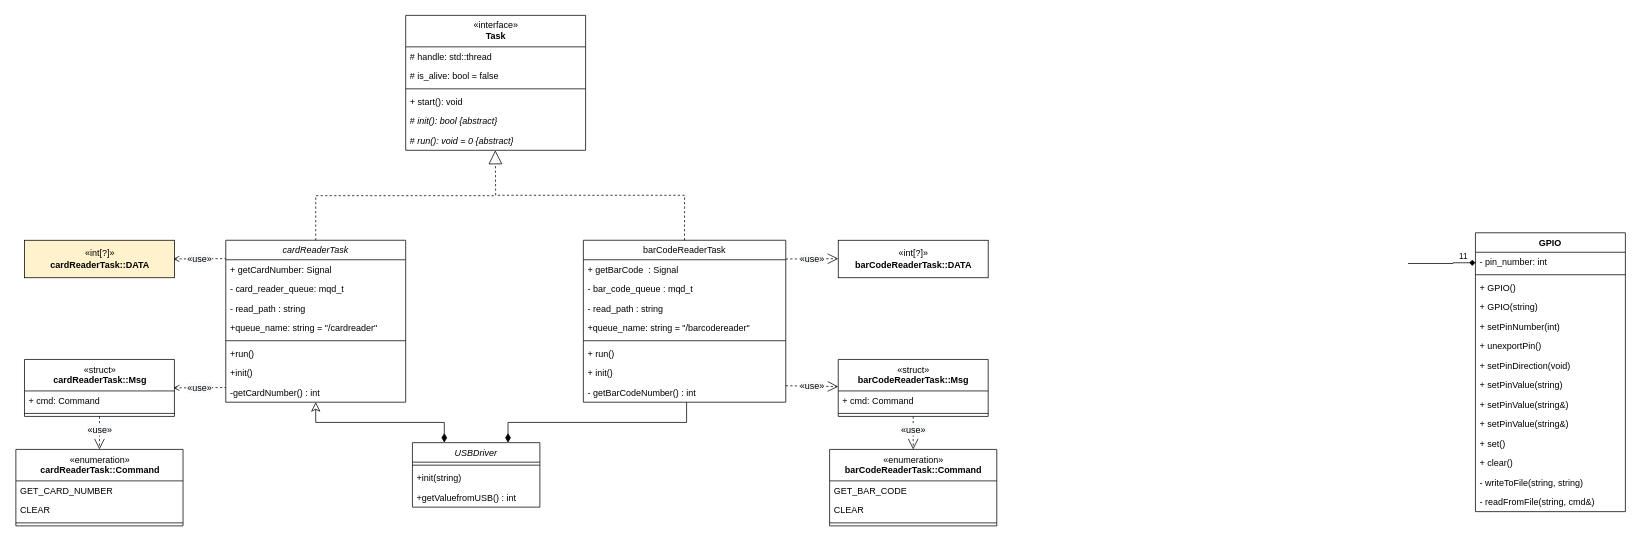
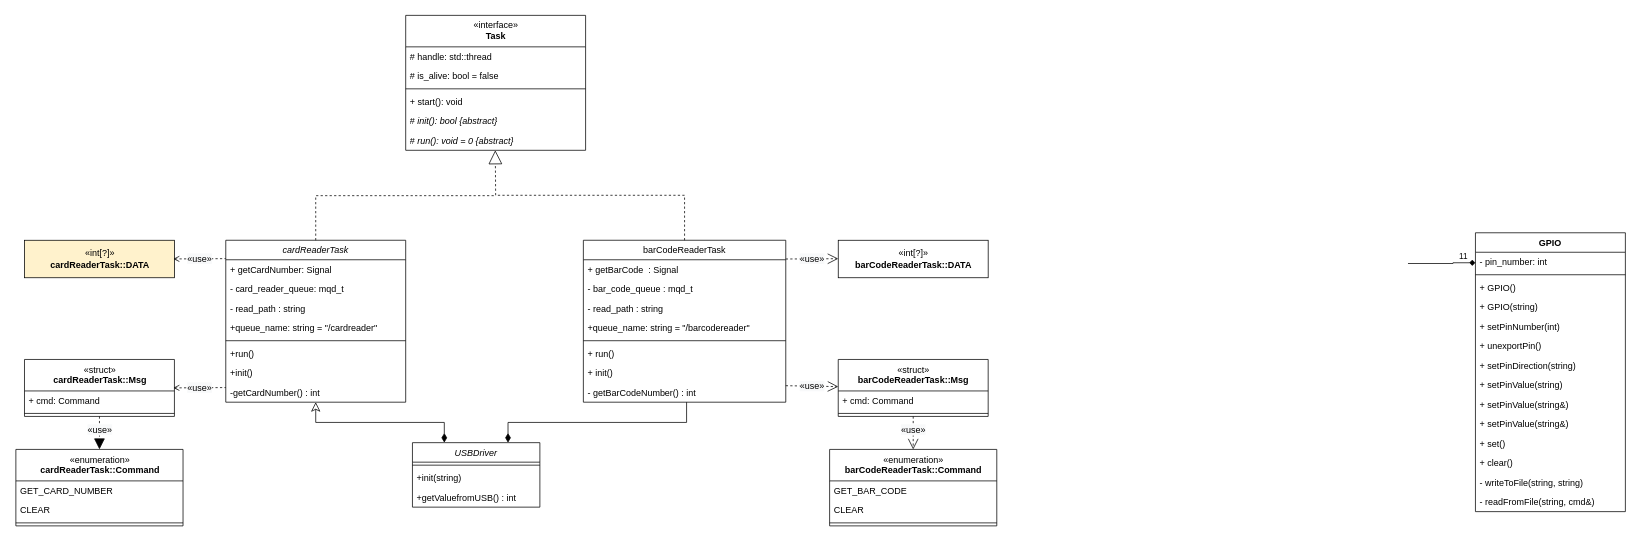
  <mxCell id="0" />
  <mxCell id="1" parent="0" />
  <mxCell id="2" value="cardReaderTask" style="swimlane;fontStyle=2;align=center;verticalAlign=top;childLayout=stackLayout;horizontal=1;startSize=26;horizontalStack=0;resizeParent=1;resizeLast=0;collapsible=1;marginBottom=0;rounded=0;shadow=0;strokeWidth=1;" parent="1" vertex="1"><mxGeometry x="300" y="320" width="240" height="216" as="geometry"><mxRectangle x="230" y="140" width="160" height="26" as="alternateBounds" /></mxGeometry></mxCell>
  <mxCell id="3" value="+ getCardNumber: Signal" style="text;align=left;verticalAlign=top;spacingLeft=4;spacingRight=4;overflow=hidden;rotatable=0;points=[[0,0.5],[1,0.5]];portConstraint=eastwest;" parent="2" vertex="1"><mxGeometry y="26" width="240" height="26" as="geometry" /></mxCell>
  <mxCell id="4" value="- card_reader_queue: mqd_t" style="text;align=left;verticalAlign=top;spacingLeft=4;spacingRight=4;overflow=hidden;rotatable=0;points=[[0,0.5],[1,0.5]];portConstraint=eastwest;" parent="2" vertex="1"><mxGeometry y="52" width="240" height="26" as="geometry" /></mxCell>
  <mxCell id="5" value="- read_path : string" style="text;align=left;verticalAlign=top;spacingLeft=4;spacingRight=4;overflow=hidden;rotatable=0;points=[[0,0.5],[1,0.5]];portConstraint=eastwest;" parent="2" vertex="1"><mxGeometry y="78" width="240" height="26" as="geometry" /></mxCell>
  <mxCell id="6" value="+queue_name: string = &quot;/cardreader&quot;" style="text;align=left;verticalAlign=top;spacingLeft=4;spacingRight=4;overflow=hidden;rotatable=0;points=[[0,0.5],[1,0.5]];portConstraint=eastwest;" vertex="1" parent="2"><mxGeometry y="104" width="240" height="26" as="geometry" /></mxCell>
  <mxCell id="7" value="" style="line;html=1;strokeWidth=1;align=left;verticalAlign=middle;spacingTop=-1;spacingLeft=3;spacingRight=3;rotatable=0;labelPosition=right;points=[];portConstraint=eastwest;" parent="2" vertex="1"><mxGeometry y="130" width="240" height="8" as="geometry" /></mxCell>
  <mxCell id="8" value="+run()" style="text;align=left;verticalAlign=top;spacingLeft=4;spacingRight=4;overflow=hidden;rotatable=0;points=[[0,0.5],[1,0.5]];portConstraint=eastwest;" parent="2" vertex="1"><mxGeometry y="138" width="240" height="26" as="geometry" /></mxCell>
  <mxCell id="9" value="+init()" style="text;align=left;verticalAlign=top;spacingLeft=4;spacingRight=4;overflow=hidden;rotatable=0;points=[[0,0.5],[1,0.5]];portConstraint=eastwest;" parent="2" vertex="1"><mxGeometry y="164" width="240" height="26" as="geometry" /></mxCell>
  <mxCell id="10" value="-getCardNumber() : int" style="text;align=left;verticalAlign=top;spacingLeft=4;spacingRight=4;overflow=hidden;rotatable=0;points=[[0,0.5],[1,0.5]];portConstraint=eastwest;" parent="2" vertex="1"><mxGeometry y="190" width="240" height="26" as="geometry" /></mxCell>
  <mxCell id="11" value="barCodeReaderTask" style="swimlane;fontStyle=0;align=center;verticalAlign=top;childLayout=stackLayout;horizontal=1;startSize=26;horizontalStack=0;resizeParent=1;resizeLast=0;collapsible=1;marginBottom=0;rounded=0;shadow=0;strokeWidth=1;" parent="1" vertex="1"><mxGeometry x="777" y="320" width="270" height="216" as="geometry"><mxRectangle x="550" y="140" width="160" height="26" as="alternateBounds" /></mxGeometry></mxCell>
  <mxCell id="12" value="+ getBarCode  : Signal" style="text;align=left;verticalAlign=top;spacingLeft=4;spacingRight=4;overflow=hidden;rotatable=0;points=[[0,0.5],[1,0.5]];portConstraint=eastwest;" parent="11" vertex="1"><mxGeometry y="26" width="270" height="26" as="geometry" /></mxCell>
  <mxCell id="13" value="- bar_code_queue : mqd_t&#10;" style="text;align=left;verticalAlign=top;spacingLeft=4;spacingRight=4;overflow=hidden;rotatable=0;points=[[0,0.5],[1,0.5]];portConstraint=eastwest;" parent="11" vertex="1"><mxGeometry y="52" width="270" height="26" as="geometry" /></mxCell>
  <mxCell id="14" value="- read_path : string" style="text;align=left;verticalAlign=top;spacingLeft=4;spacingRight=4;overflow=hidden;rotatable=0;points=[[0,0.5],[1,0.5]];portConstraint=eastwest;" vertex="1" parent="11"><mxGeometry y="78" width="270" height="26" as="geometry" /></mxCell>
  <mxCell id="15" value="+queue_name: string = &quot;/barcodereader&quot;" style="text;align=left;verticalAlign=top;spacingLeft=4;spacingRight=4;overflow=hidden;rotatable=0;points=[[0,0.5],[1,0.5]];portConstraint=eastwest;" parent="11" vertex="1"><mxGeometry y="104" width="270" height="26" as="geometry" /></mxCell>
  <mxCell id="16" value="" style="line;html=1;strokeWidth=1;align=left;verticalAlign=middle;spacingTop=-1;spacingLeft=3;spacingRight=3;rotatable=0;labelPosition=right;points=[];portConstraint=eastwest;" parent="11" vertex="1"><mxGeometry y="130" width="270" height="8" as="geometry" /></mxCell>
  <mxCell id="17" value="+ run()" style="text;align=left;verticalAlign=top;spacingLeft=4;spacingRight=4;overflow=hidden;rotatable=0;points=[[0,0.5],[1,0.5]];portConstraint=eastwest;" parent="11" vertex="1"><mxGeometry y="138" width="270" height="26" as="geometry" /></mxCell>
  <mxCell id="18" value="+ init()" style="text;align=left;verticalAlign=top;spacingLeft=4;spacingRight=4;overflow=hidden;rotatable=0;points=[[0,0.5],[1,0.5]];portConstraint=eastwest;" parent="11" vertex="1"><mxGeometry y="164" width="270" height="26" as="geometry" /></mxCell>
  <mxCell id="19" value="- getBarCodeNumber() : int" style="text;align=left;verticalAlign=top;spacingLeft=4;spacingRight=4;overflow=hidden;rotatable=0;points=[[0,0.5],[1,0.5]];portConstraint=eastwest;" parent="11" vertex="1"><mxGeometry y="190" width="270" height="26" as="geometry" /></mxCell>
  <mxCell id="20" style="edgeStyle=orthogonalEdgeStyle;rounded=0;orthogonalLoop=1;jettySize=auto;html=1;exitX=0.25;exitY=0;exitDx=0;exitDy=0;entryX=0.5;entryY=1;entryDx=0;entryDy=0;endArrow=classic;endFill=0;endSize=10;startSize=10;startArrow=diamondThin;startFill=1;" parent="1" source="22" target="2" edge="1"><mxGeometry relative="1" as="geometry" /></mxCell>
  <mxCell id="21" style="edgeStyle=orthogonalEdgeStyle;rounded=0;orthogonalLoop=1;jettySize=auto;html=1;exitX=0.75;exitY=0;exitDx=0;exitDy=0;entryX=0.51;entryY=1;entryDx=0;entryDy=0;entryPerimeter=0;endArrow=none;endFill=0;strokeWidth=1;endSize=10;startArrow=diamondThin;startFill=1;startSize=10;" parent="1" source="22" target="19" edge="1"><mxGeometry relative="1" as="geometry" /></mxCell>
  <mxCell id="22" value="USBDriver" style="swimlane;fontStyle=2;align=center;verticalAlign=top;childLayout=stackLayout;horizontal=1;startSize=26;horizontalStack=0;resizeParent=1;resizeLast=0;collapsible=1;marginBottom=0;rounded=0;shadow=0;strokeWidth=1;" parent="1" vertex="1"><mxGeometry x="549" y="590" width="170" height="86" as="geometry"><mxRectangle x="230" y="140" width="160" height="26" as="alternateBounds" /></mxGeometry></mxCell>
  <mxCell id="23" value="" style="line;html=1;strokeWidth=1;align=left;verticalAlign=middle;spacingTop=-1;spacingLeft=3;spacingRight=3;rotatable=0;labelPosition=right;points=[];portConstraint=eastwest;" parent="22" vertex="1"><mxGeometry y="26" width="170" height="8" as="geometry" /></mxCell>
  <mxCell id="24" value="+init(string)" style="text;align=left;verticalAlign=top;spacingLeft=4;spacingRight=4;overflow=hidden;rotatable=0;points=[[0,0.5],[1,0.5]];portConstraint=eastwest;" parent="22" vertex="1"><mxGeometry y="34" width="170" height="26" as="geometry" /></mxCell>
  <mxCell id="25" value="+getValuefromUSB() : int" style="text;align=left;verticalAlign=top;spacingLeft=4;spacingRight=4;overflow=hidden;rotatable=0;points=[[0,0.5],[1,0.5]];portConstraint=eastwest;" parent="22" vertex="1"><mxGeometry y="60" width="170" height="26" as="geometry" /></mxCell>
  <mxCell id="26" value="&lt;span style=&quot;font-size: 12px ; background-color: rgb(248 , 249 , 250)&quot;&gt;«use»&lt;/span&gt;" style="endArrow=open;endSize=12;dashed=1;html=1;exitX=0.5;exitY=1;exitDx=0;exitDy=0;" edge="1" parent="1" source="28" target="31"><mxGeometry x="-0.176" width="160" relative="1" as="geometry"><mxPoint x="1217" y="581" as="sourcePoint" /><mxPoint x="1117" y="645" as="targetPoint" /><mxPoint as="offset" /></mxGeometry></mxCell>
  <mxCell id="27" value="&lt;span style=&quot;font-size: 12px ; background-color: rgb(248 , 249 , 250)&quot;&gt;«use»&lt;/span&gt;" style="endArrow=open;endSize=12;dashed=1;html=1;exitX=1;exitY=0.5;exitDx=0;exitDy=0;" edge="1" parent="1" target="28"><mxGeometry width="160" relative="1" as="geometry"><mxPoint x="1047" y="514" as="sourcePoint" /><mxPoint x="1187" y="399" as="targetPoint" /></mxGeometry></mxCell>
  <mxCell id="28" value="&lt;span style=&quot;font-weight: normal&quot;&gt;«struct»&lt;br&gt;&lt;/span&gt;barCodeReaderTask::Msg" style="swimlane;fontStyle=1;align=center;verticalAlign=top;childLayout=stackLayout;horizontal=1;startSize=42;horizontalStack=0;resizeParent=1;resizeParentMax=0;resizeLast=0;collapsible=1;marginBottom=0;html=1;" vertex="1" parent="1"><mxGeometry x="1117" y="479" width="200" height="76" as="geometry" /></mxCell>
  <mxCell id="29" value="+ cmd: Command" style="text;strokeColor=none;fillColor=none;align=left;verticalAlign=top;spacingLeft=4;spacingRight=4;overflow=hidden;rotatable=0;points=[[0,0.5],[1,0.5]];portConstraint=eastwest;" vertex="1" parent="28"><mxGeometry y="42" width="200" height="26" as="geometry" /></mxCell>
  <mxCell id="30" value="" style="line;strokeWidth=1;fillColor=none;align=left;verticalAlign=middle;spacingTop=-1;spacingLeft=3;spacingRight=3;rotatable=0;labelPosition=right;points=[];portConstraint=eastwest;" vertex="1" parent="28"><mxGeometry y="68" width="200" height="8" as="geometry" /></mxCell>
  <mxCell id="31" value="&lt;span style=&quot;font-weight: normal&quot;&gt;«enumeration»&lt;br&gt;&lt;/span&gt;barCodeReaderTask::Command" style="swimlane;fontStyle=1;align=center;verticalAlign=top;childLayout=stackLayout;horizontal=1;startSize=42;horizontalStack=0;resizeParent=1;resizeParentMax=0;resizeLast=0;collapsible=1;marginBottom=0;html=1;" vertex="1" parent="1"><mxGeometry x="1105.5" y="599" width="223" height="102" as="geometry" /></mxCell>
  <mxCell id="32" value="GET_BAR_CODE" style="text;strokeColor=none;fillColor=none;align=left;verticalAlign=top;spacingLeft=4;spacingRight=4;overflow=hidden;rotatable=0;points=[[0,0.5],[1,0.5]];portConstraint=eastwest;" vertex="1" parent="31"><mxGeometry y="42" width="223" height="26" as="geometry" /></mxCell>
  <mxCell id="33" value="CLEAR" style="text;strokeColor=none;fillColor=none;align=left;verticalAlign=top;spacingLeft=4;spacingRight=4;overflow=hidden;rotatable=0;points=[[0,0.5],[1,0.5]];portConstraint=eastwest;" vertex="1" parent="31"><mxGeometry y="68" width="223" height="26" as="geometry" /></mxCell>
  <mxCell id="34" value="" style="line;strokeWidth=1;fillColor=none;align=left;verticalAlign=middle;spacingTop=-1;spacingLeft=3;spacingRight=3;rotatable=0;labelPosition=right;points=[];portConstraint=eastwest;" vertex="1" parent="31"><mxGeometry y="94" width="223" height="8" as="geometry" /></mxCell>
  <mxCell id="35" value="GPIO" style="swimlane;fontStyle=1;align=center;verticalAlign=top;childLayout=stackLayout;horizontal=1;startSize=26;horizontalStack=0;resizeParent=1;resizeParentMax=0;resizeLast=0;collapsible=1;marginBottom=0;" vertex="1" parent="1"><mxGeometry x="1967" y="310" width="200" height="372" as="geometry"><mxRectangle x="1110" y="530" width="110" height="26" as="alternateBounds" /></mxGeometry></mxCell>
  <mxCell id="36" value="- pin_number: int" style="text;strokeColor=none;fillColor=none;align=left;verticalAlign=top;spacingLeft=4;spacingRight=4;overflow=hidden;rotatable=0;points=[[0,0.5],[1,0.5]];portConstraint=eastwest;" vertex="1" parent="35"><mxGeometry y="26" width="200" height="26" as="geometry" /></mxCell>
  <mxCell id="37" value="" style="line;strokeWidth=1;fillColor=none;align=left;verticalAlign=middle;spacingTop=-1;spacingLeft=3;spacingRight=3;rotatable=0;labelPosition=right;points=[];portConstraint=eastwest;" vertex="1" parent="35"><mxGeometry y="52" width="200" height="8" as="geometry" /></mxCell>
  <mxCell id="38" value="+ GPIO()" style="text;strokeColor=none;fillColor=none;align=left;verticalAlign=top;spacingLeft=4;spacingRight=4;overflow=hidden;rotatable=0;points=[[0,0.5],[1,0.5]];portConstraint=eastwest;" vertex="1" parent="35"><mxGeometry y="60" width="200" height="26" as="geometry" /></mxCell>
  <mxCell id="39" value="+ GPIO(string)" style="text;strokeColor=none;fillColor=none;align=left;verticalAlign=top;spacingLeft=4;spacingRight=4;overflow=hidden;rotatable=0;points=[[0,0.5],[1,0.5]];portConstraint=eastwest;" vertex="1" parent="35"><mxGeometry y="86" width="200" height="26" as="geometry" /></mxCell>
  <mxCell id="40" value="+ setPinNumber(int)" style="text;strokeColor=none;fillColor=none;align=left;verticalAlign=top;spacingLeft=4;spacingRight=4;overflow=hidden;rotatable=0;points=[[0,0.5],[1,0.5]];portConstraint=eastwest;" vertex="1" parent="35"><mxGeometry y="112" width="200" height="26" as="geometry" /></mxCell>
  <mxCell id="41" value="+ unexportPin()" style="text;strokeColor=none;fillColor=none;align=left;verticalAlign=top;spacingLeft=4;spacingRight=4;overflow=hidden;rotatable=0;points=[[0,0.5],[1,0.5]];portConstraint=eastwest;" vertex="1" parent="35"><mxGeometry y="138" width="200" height="26" as="geometry" /></mxCell>
- <mxCell id="42" value="+ setPinDirection(void)" style="text;strokeColor=none;fillColor=none;align=left;verticalAlign=top;spacingLeft=4;spacingRight=4;overflow=hidden;rotatable=0;points=[[0,0.5],[1,0.5]];portConstraint=eastwest;" vertex="1" parent="35"><mxGeometry y="164" width="200" height="26" as="geometry" /></mxCell>
+ <mxCell id="42" value="+ setPinDirection(string)" style="text;strokeColor=none;fillColor=none;align=left;verticalAlign=top;spacingLeft=4;spacingRight=4;overflow=hidden;rotatable=0;points=[[0,0.5],[1,0.5]];portConstraint=eastwest;" vertex="1" parent="35"><mxGeometry y="164" width="200" height="26" as="geometry" /></mxCell>
  <mxCell id="43" value="+ setPinValue(string)" style="text;strokeColor=none;fillColor=none;align=left;verticalAlign=top;spacingLeft=4;spacingRight=4;overflow=hidden;rotatable=0;points=[[0,0.5],[1,0.5]];portConstraint=eastwest;" vertex="1" parent="35"><mxGeometry y="190" width="200" height="26" as="geometry" /></mxCell>
  <mxCell id="44" value="+ setPinValue(string&amp;)" style="text;strokeColor=none;fillColor=none;align=left;verticalAlign=top;spacingLeft=4;spacingRight=4;overflow=hidden;rotatable=0;points=[[0,0.5],[1,0.5]];portConstraint=eastwest;" vertex="1" parent="35"><mxGeometry y="216" width="200" height="26" as="geometry" /></mxCell>
  <mxCell id="45" value="+ setPinValue(string&amp;)" style="text;strokeColor=none;fillColor=none;align=left;verticalAlign=top;spacingLeft=4;spacingRight=4;overflow=hidden;rotatable=0;points=[[0,0.5],[1,0.5]];portConstraint=eastwest;" vertex="1" parent="35"><mxGeometry y="242" width="200" height="26" as="geometry" /></mxCell>
  <mxCell id="46" value="+ set()" style="text;strokeColor=none;fillColor=none;align=left;verticalAlign=top;spacingLeft=4;spacingRight=4;overflow=hidden;rotatable=0;points=[[0,0.5],[1,0.5]];portConstraint=eastwest;" vertex="1" parent="35"><mxGeometry y="268" width="200" height="26" as="geometry" /></mxCell>
  <mxCell id="47" value="+ clear()" style="text;strokeColor=none;fillColor=none;align=left;verticalAlign=top;spacingLeft=4;spacingRight=4;overflow=hidden;rotatable=0;points=[[0,0.5],[1,0.5]];portConstraint=eastwest;" vertex="1" parent="35"><mxGeometry y="294" width="200" height="26" as="geometry" /></mxCell>
  <mxCell id="48" value="- writeToFile(string, string)" style="text;strokeColor=none;fillColor=none;align=left;verticalAlign=top;spacingLeft=4;spacingRight=4;overflow=hidden;rotatable=0;points=[[0,0.5],[1,0.5]];portConstraint=eastwest;" vertex="1" parent="35"><mxGeometry y="320" width="200" height="26" as="geometry" /></mxCell>
  <mxCell id="49" value="- readFromFile(string, cmd&amp;)" style="text;strokeColor=none;fillColor=none;align=left;verticalAlign=top;spacingLeft=4;spacingRight=4;overflow=hidden;rotatable=0;points=[[0,0.5],[1,0.5]];portConstraint=eastwest;" vertex="1" parent="35"><mxGeometry y="346" width="200" height="26" as="geometry" /></mxCell>
  <mxCell id="50" value="" style="endArrow=diamond;html=1;edgeStyle=orthogonalEdgeStyle;rounded=0;endFill=1;exitX=1;exitY=0.5;exitDx=0;exitDy=0;" edge="1" parent="1" target="35"><mxGeometry relative="1" as="geometry"><mxPoint x="1877" y="351" as="sourcePoint" /><mxPoint x="1947" y="350" as="targetPoint" /><Array as="points"><mxPoint x="1937" y="350" /></Array></mxGeometry></mxCell>
  <mxCell id="51" value="11" style="edgeLabel;resizable=0;html=1;align=right;verticalAlign=bottom;labelBackgroundColor=none;" connectable="0" vertex="1" parent="50"><mxGeometry x="1" relative="1" as="geometry"><mxPoint x="-10" as="offset" /></mxGeometry></mxCell>
  <mxCell id="52" value="«int[?]»&lt;br&gt;&lt;b&gt;barCodeReaderTask::DATA&lt;/b&gt;" style="html=1;" vertex="1" parent="1"><mxGeometry x="1117" y="320" width="200" height="50" as="geometry" /></mxCell>
  <mxCell id="53" value="&lt;span style=&quot;font-size: 12px ; background-color: rgb(248 , 249 , 250)&quot;&gt;«use»&lt;/span&gt;" style="endArrow=open;endSize=12;dashed=1;html=1;exitX=1;exitY=0.5;exitDx=0;exitDy=0;" edge="1" parent="1"><mxGeometry width="160" relative="1" as="geometry"><mxPoint x="1047" y="345" as="sourcePoint" /><mxPoint x="1117" y="344.588" as="targetPoint" /></mxGeometry></mxCell>
  <mxCell id="54" value="&lt;span style=&quot;font-weight: normal&quot;&gt;«interface»&lt;br&gt;&lt;/span&gt;Task" style="swimlane;fontStyle=1;align=center;verticalAlign=top;childLayout=stackLayout;horizontal=1;startSize=42;horizontalStack=0;resizeParent=1;resizeParentMax=0;resizeLast=0;collapsible=1;marginBottom=0;html=1;" vertex="1" parent="1"><mxGeometry x="540" y="20" width="240" height="180" as="geometry" /></mxCell>
  <mxCell id="55" value="# handle: std::thread" style="text;strokeColor=none;fillColor=none;align=left;verticalAlign=top;spacingLeft=4;spacingRight=4;overflow=hidden;rotatable=0;points=[[0,0.5],[1,0.5]];portConstraint=eastwest;" vertex="1" parent="54"><mxGeometry y="42" width="240" height="26" as="geometry" /></mxCell>
  <mxCell id="56" value="# is_alive: bool = false" style="text;strokeColor=none;fillColor=none;align=left;verticalAlign=top;spacingLeft=4;spacingRight=4;overflow=hidden;rotatable=0;points=[[0,0.5],[1,0.5]];portConstraint=eastwest;" vertex="1" parent="54"><mxGeometry y="68" width="240" height="26" as="geometry" /></mxCell>
  <mxCell id="57" value="" style="line;strokeWidth=1;fillColor=none;align=left;verticalAlign=middle;spacingTop=-1;spacingLeft=3;spacingRight=3;rotatable=0;labelPosition=right;points=[];portConstraint=eastwest;" vertex="1" parent="54"><mxGeometry y="94" width="240" height="8" as="geometry" /></mxCell>
  <mxCell id="58" value="+ start(): void" style="text;strokeColor=none;fillColor=none;align=left;verticalAlign=top;spacingLeft=4;spacingRight=4;overflow=hidden;rotatable=0;points=[[0,0.5],[1,0.5]];portConstraint=eastwest;" vertex="1" parent="54"><mxGeometry y="102" width="240" height="26" as="geometry" /></mxCell>
  <mxCell id="59" value="&lt;span style=&quot;font-style: normal&quot;&gt;#&lt;/span&gt; init(): bool {abstract}" style="text;strokeColor=none;fillColor=none;align=left;verticalAlign=top;spacingLeft=4;spacingRight=4;overflow=hidden;rotatable=0;points=[[0,0.5],[1,0.5]];portConstraint=eastwest;fontStyle=2;html=1;" vertex="1" parent="54"><mxGeometry y="128" width="240" height="26" as="geometry" /></mxCell>
  <mxCell id="60" value="&lt;span style=&quot;font-style: normal&quot;&gt;#&lt;/span&gt; run(): void = 0 {abstract}" style="text;strokeColor=none;fillColor=none;align=left;verticalAlign=top;spacingLeft=4;spacingRight=4;overflow=hidden;rotatable=0;points=[[0,0.5],[1,0.5]];portConstraint=eastwest;fontStyle=2;html=1;" vertex="1" parent="54"><mxGeometry y="154" width="240" height="26" as="geometry" /></mxCell>
  <mxCell id="61" value="" style="endArrow=block;endSize=16;endFill=0;html=1;rounded=0;dashed=1;exitX=0.5;exitY=0;exitDx=0;exitDy=0;edgeStyle=orthogonalEdgeStyle;" edge="1" parent="1" source="2"><mxGeometry width="160" relative="1" as="geometry"><mxPoint x="659.5" y="300" as="sourcePoint" /><mxPoint x="659.5" y="200" as="targetPoint" /></mxGeometry></mxCell>
  <mxCell id="62" value="" style="endArrow=none;endSize=16;endFill=0;html=1;rounded=0;dashed=1;exitX=0.5;exitY=0;exitDx=0;exitDy=0;edgeStyle=orthogonalEdgeStyle;" edge="1" parent="1" source="11"><mxGeometry width="160" relative="1" as="geometry"><mxPoint x="650" y="330" as="sourcePoint" /><mxPoint x="660" y="260" as="targetPoint" /><Array as="points"><mxPoint x="912" y="260" /></Array></mxGeometry></mxCell>
- <mxCell id="63" value="&lt;span style=&quot;font-size: 12px ; background-color: rgb(248 , 249 , 250)&quot;&gt;«use»&lt;/span&gt;" style="endArrow=open;endSize=12;dashed=1;html=1;exitX=0.5;exitY=1;exitDx=0;exitDy=0;" edge="1" parent="1" source="64" target="67"><mxGeometry x="-0.176" width="160" relative="1" as="geometry"><mxPoint x="131.5" y="581" as="sourcePoint" /><mxPoint x="31.5" y="645" as="targetPoint" /><mxPoint as="offset" /></mxGeometry></mxCell>
+ <mxCell id="63" value="&lt;span style=&quot;font-size: 12px ; background-color: rgb(248 , 249 , 250)&quot;&gt;«use»&lt;/span&gt;" style="endArrow=block;endSize=12;dashed=1;html=1;exitX=0.5;exitY=1;exitDx=0;exitDy=0;" edge="1" parent="1" source="64" target="67"><mxGeometry x="-0.176" width="160" relative="1" as="geometry"><mxPoint x="131.5" y="581" as="sourcePoint" /><mxPoint x="31.5" y="645" as="targetPoint" /><mxPoint as="offset" /></mxGeometry></mxCell>
  <mxCell id="64" value="&lt;span style=&quot;font-weight: normal&quot;&gt;«struct»&lt;br&gt;&lt;/span&gt;cardReaderTask::Msg" style="swimlane;fontStyle=1;align=center;verticalAlign=top;childLayout=stackLayout;horizontal=1;startSize=42;horizontalStack=0;resizeParent=1;resizeParentMax=0;resizeLast=0;collapsible=1;marginBottom=0;html=1;" vertex="1" parent="1"><mxGeometry x="31.5" y="479" width="200" height="76" as="geometry" /></mxCell>
  <mxCell id="65" value="+ cmd: Command" style="text;strokeColor=none;fillColor=none;align=left;verticalAlign=top;spacingLeft=4;spacingRight=4;overflow=hidden;rotatable=0;points=[[0,0.5],[1,0.5]];portConstraint=eastwest;" vertex="1" parent="64"><mxGeometry y="42" width="200" height="26" as="geometry" /></mxCell>
  <mxCell id="66" value="" style="line;strokeWidth=1;fillColor=none;align=left;verticalAlign=middle;spacingTop=-1;spacingLeft=3;spacingRight=3;rotatable=0;labelPosition=right;points=[];portConstraint=eastwest;" vertex="1" parent="64"><mxGeometry y="68" width="200" height="8" as="geometry" /></mxCell>
  <mxCell id="67" value="&lt;span style=&quot;font-weight: normal&quot;&gt;«enumeration»&lt;br&gt;&lt;/span&gt;cardReaderTask::Command" style="swimlane;fontStyle=1;align=center;verticalAlign=top;childLayout=stackLayout;horizontal=1;startSize=42;horizontalStack=0;resizeParent=1;resizeParentMax=0;resizeLast=0;collapsible=1;marginBottom=0;html=1;" vertex="1" parent="1"><mxGeometry x="20" y="599" width="223" height="102" as="geometry" /></mxCell>
  <mxCell id="68" value="GET_CARD_NUMBER" style="text;strokeColor=none;fillColor=none;align=left;verticalAlign=top;spacingLeft=4;spacingRight=4;overflow=hidden;rotatable=0;points=[[0,0.5],[1,0.5]];portConstraint=eastwest;" vertex="1" parent="67"><mxGeometry y="42" width="223" height="26" as="geometry" /></mxCell>
  <mxCell id="69" value="CLEAR" style="text;strokeColor=none;fillColor=none;align=left;verticalAlign=top;spacingLeft=4;spacingRight=4;overflow=hidden;rotatable=0;points=[[0,0.5],[1,0.5]];portConstraint=eastwest;" vertex="1" parent="67"><mxGeometry y="68" width="223" height="26" as="geometry" /></mxCell>
  <mxCell id="70" value="" style="line;strokeWidth=1;fillColor=none;align=left;verticalAlign=middle;spacingTop=-1;spacingLeft=3;spacingRight=3;rotatable=0;labelPosition=right;points=[];portConstraint=eastwest;" vertex="1" parent="67"><mxGeometry y="94" width="223" height="8" as="geometry" /></mxCell>
  <mxCell id="71" value="«int[?]»&lt;br&gt;&lt;b&gt;cardReaderTask::DATA&lt;/b&gt;" style="html=1;fillColor=#fff2cc;" vertex="1" parent="1"><mxGeometry x="31.5" y="320" width="200" height="50" as="geometry" /></mxCell>
  <mxCell id="72" value="&lt;span style=&quot;font-size: 12px ; background-color: rgb(248 , 249 , 250)&quot;&gt;«use»&lt;/span&gt;" style="endArrow=none;endSize=12;dashed=1;html=1;exitX=1;exitY=0.5;exitDx=0;exitDy=0;startArrow=open;startFill=0;endFill=0;" edge="1" parent="1"><mxGeometry width="160" relative="1" as="geometry"><mxPoint x="230" y="344.91" as="sourcePoint" /><mxPoint x="300" y="344.498" as="targetPoint" /></mxGeometry></mxCell>
  <mxCell id="73" value="&lt;span style=&quot;font-size: 12px ; background-color: rgb(248 , 249 , 250)&quot;&gt;«use»&lt;/span&gt;" style="endArrow=none;endSize=12;dashed=1;html=1;exitX=1;exitY=0.5;exitDx=0;exitDy=0;startArrow=open;startFill=0;endFill=0;" edge="1" parent="1"><mxGeometry width="160" relative="1" as="geometry"><mxPoint x="230" y="516.91" as="sourcePoint" /><mxPoint x="300" y="516.498" as="targetPoint" /></mxGeometry></mxCell>
